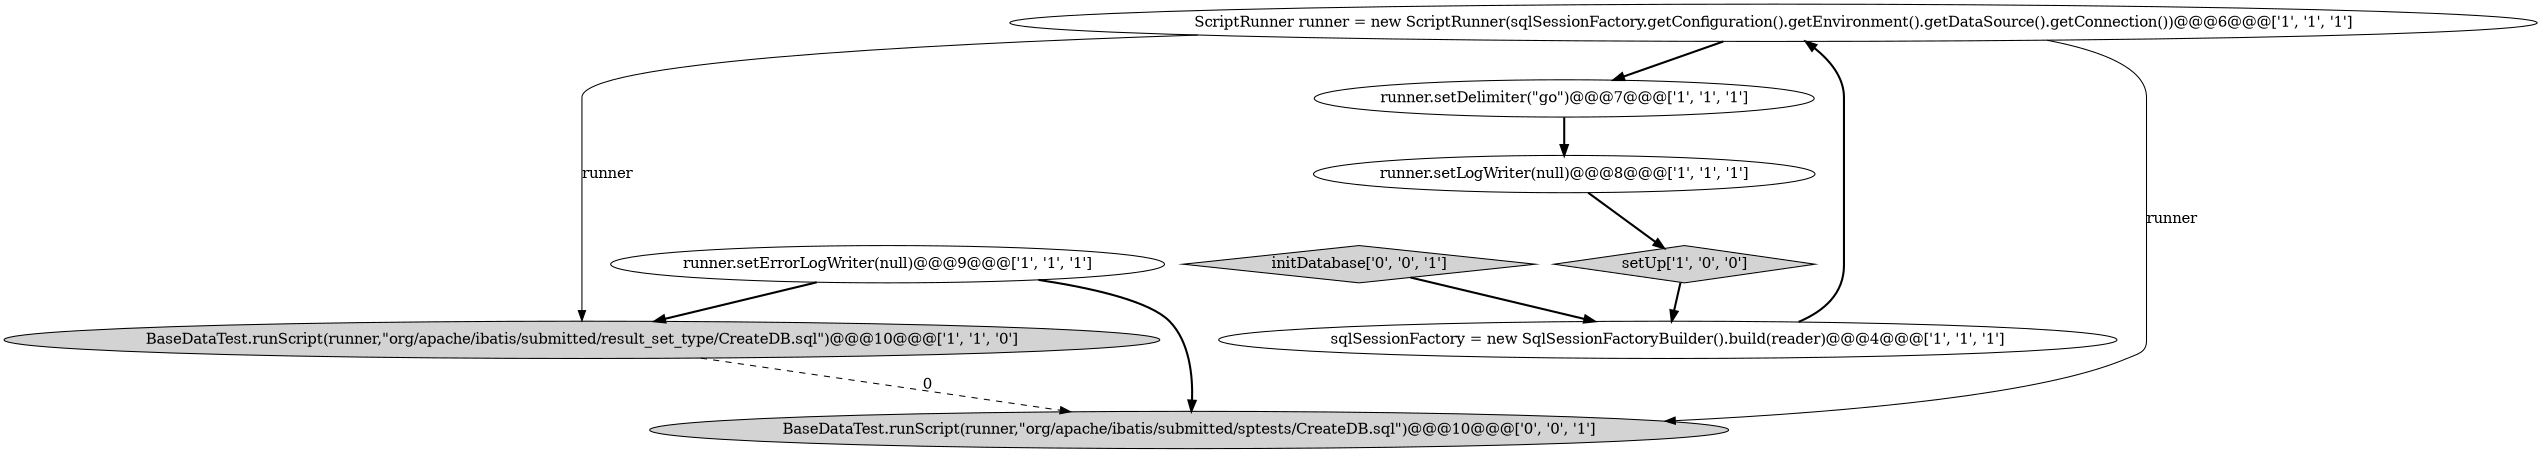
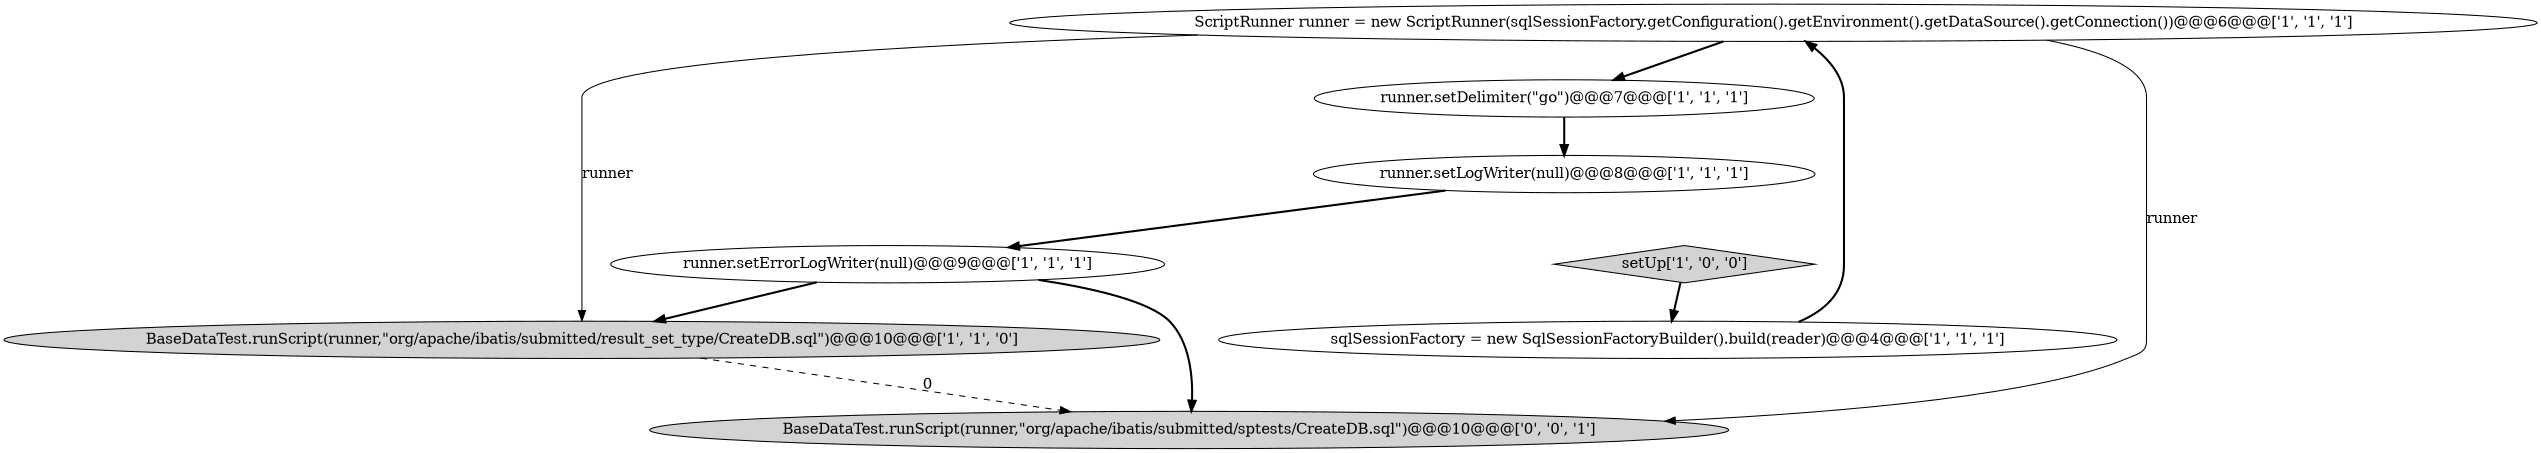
  digraph {
    node [fillcolor=white shape=ellipse style=filled]
    edge [style=bold]
    n1 [fillcolor=lightgray label="BaseDataTest.runScript(runner,\"org/apache/ibatis/submitted/sptests/CreateDB.sql\")@@@10@@@['0', '0', '1']"]
    n2 [label="runner.setErrorLogWriter(null)@@@9@@@['1', '1', '1']"]
    n3 [fillcolor=lightgray label="BaseDataTest.runScript(runner,\"org/apache/ibatis/submitted/result_set_type/CreateDB.sql\")@@@10@@@['1', '1', '0']"]
-   n4 [fillcolor=lightgray label="initDatabase['0', '0', '1']" shape=diamond]
    n5 [label="sqlSessionFactory = new SqlSessionFactoryBuilder().build(reader)@@@4@@@['1', '1', '1']"]
    n6 [label="ScriptRunner runner = new ScriptRunner(sqlSessionFactory.getConfiguration().getEnvironment().getDataSource().getConnection())@@@6@@@['1', '1', '1']"]
    n7 [fillcolor=lightgray label="setUp['1', '0', '0']" shape=diamond]
    n8 [label="runner.setLogWriter(null)@@@8@@@['1', '1', '1']"]
    n9 [label="runner.setDelimiter(\"go\")@@@7@@@['1', '1', '1']"]
    n2 -> n1
    n2 -> n3
    n3 -> n1 [label=0 style=dashed]
-   n4 -> n5
    n5 -> n6
    n6 -> n1 [label=runner style=solid]
    n6 -> n3 [label=runner style=solid]
    n6 -> n9
    n7 -> n5
-   n8 -> n7
+   n8 -> n2
    n9 -> n8
  }
